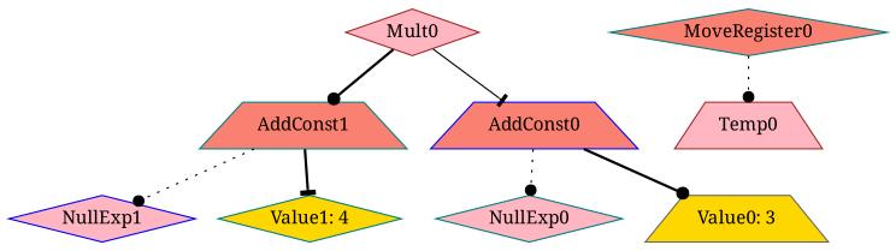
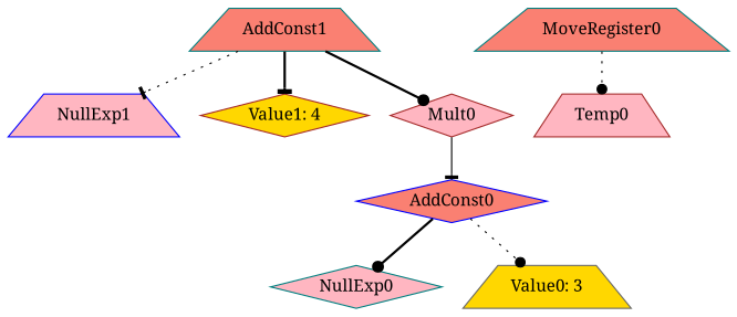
  digraph {
    fontname="Noto Serif"
    ordering=out
    node [color=teal fillcolor=lightpink fontname="Noto Serif" shape=trapezium style=filled]
    edge [arrowhead=dot fontname="Noto Serif" style=dotted]
-   NullExp1 [color=blue shape=diamond]
+   NullExp1 [color=blue]
    AddConst1 [fillcolor=salmon]
-   "Value1: 4" [fillcolor=gold shape=diamond]
+   "Value1: 4" [color=brown fillcolor=gold shape=diamond]
    Temp0 [color=brown]
-   AddConst0 [color=blue fillcolor=salmon]
+   AddConst0 [color=blue fillcolor=salmon shape=diamond]
    NullExp0 [shape=diamond]
    "Value0: 3" [color=gray40 fillcolor=gold]
-   MoveRegister0 [fillcolor=salmon shape=diamond]
+   MoveRegister0 [fillcolor=salmon]
    Mult0 [color=brown shape=diamond]
-   AddConst1 -> NullExp1
+   AddConst1 -> NullExp1 [arrowhead=tee]
    AddConst1 -> "Value1: 4" [arrowhead=tee style=bold]
-   AddConst0 -> NullExp0
-   AddConst0 -> "Value0: 3" [style=bold]
+   AddConst0 -> NullExp0 [style=bold]
+   AddConst0 -> "Value0: 3"
    MoveRegister0 -> Temp0
-   Mult0 -> AddConst1 [style=bold]
+   AddConst1 -> Mult0 [style=bold]
    Mult0 -> AddConst0 [arrowhead=tee style=solid]
  }
